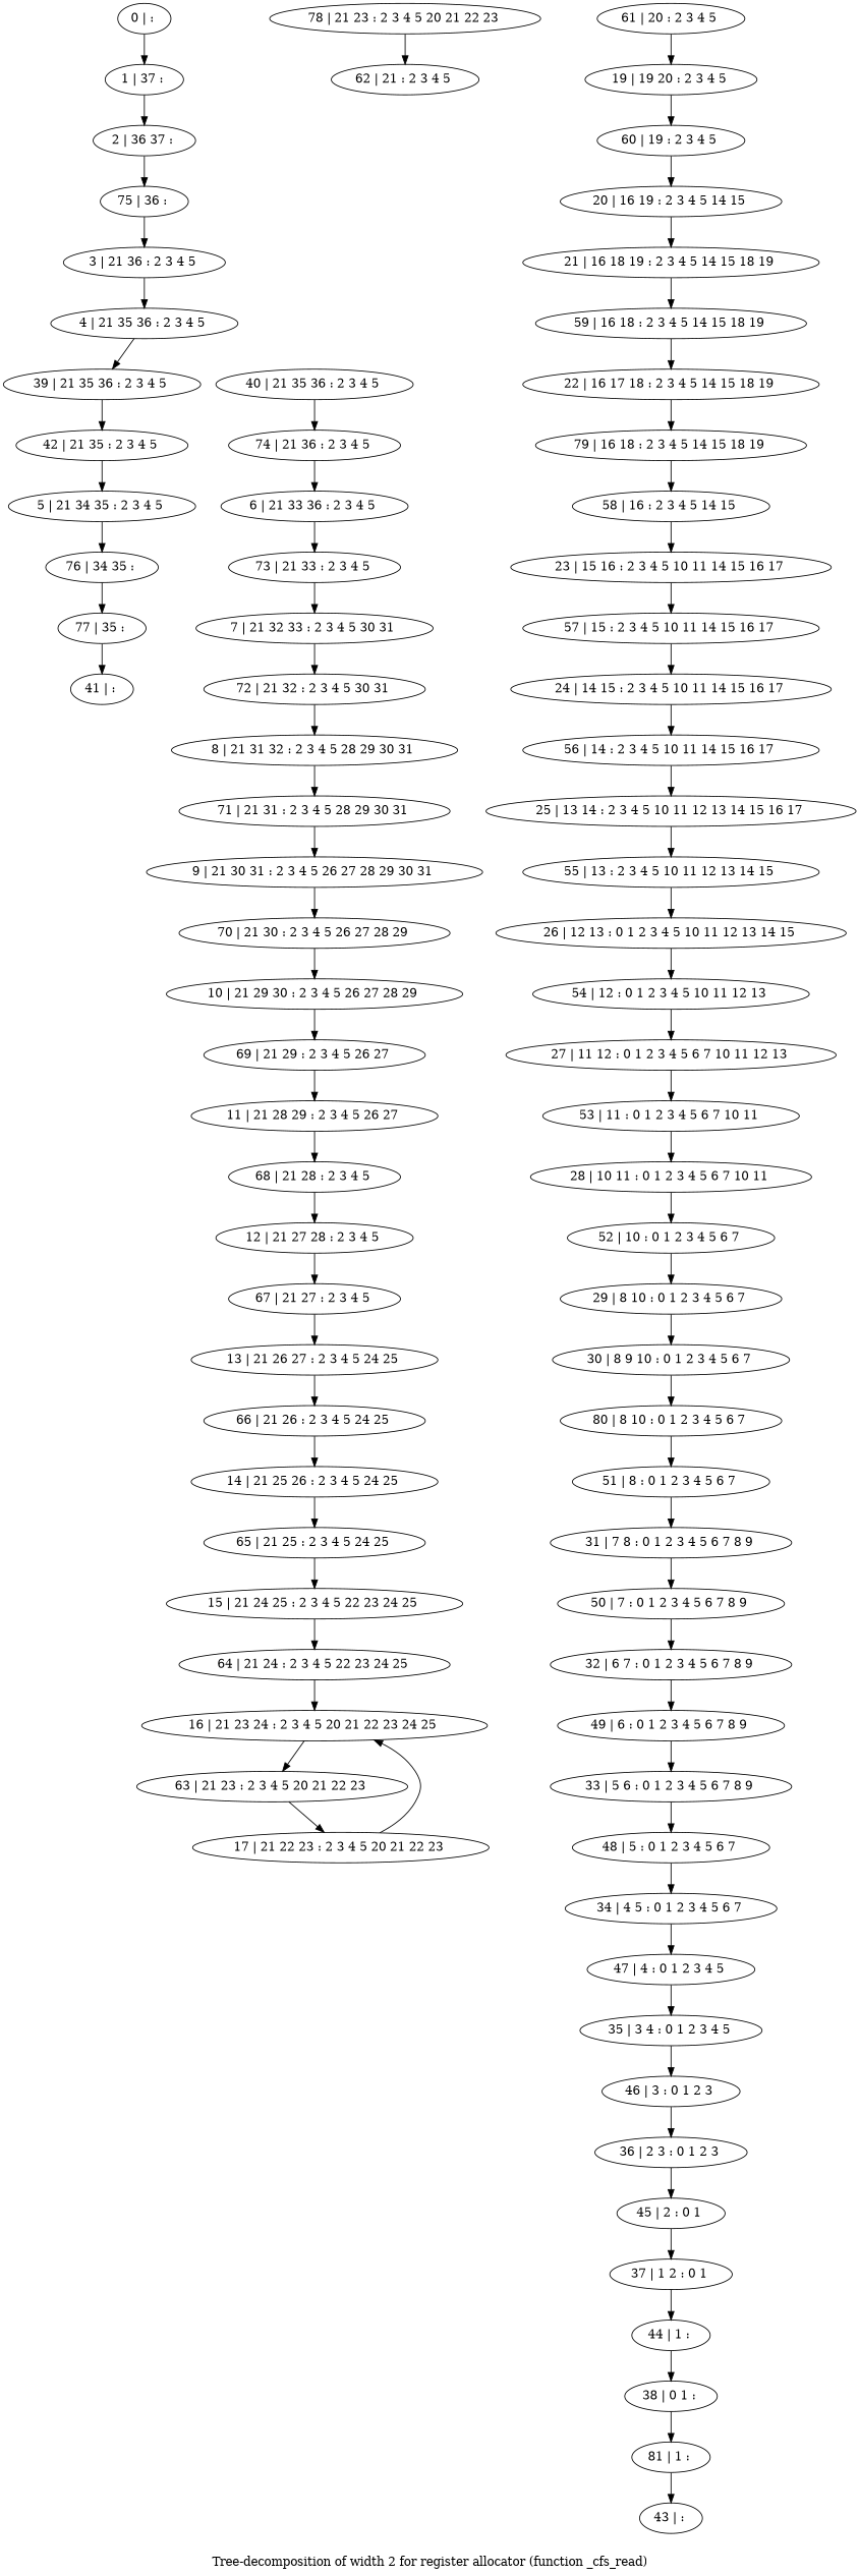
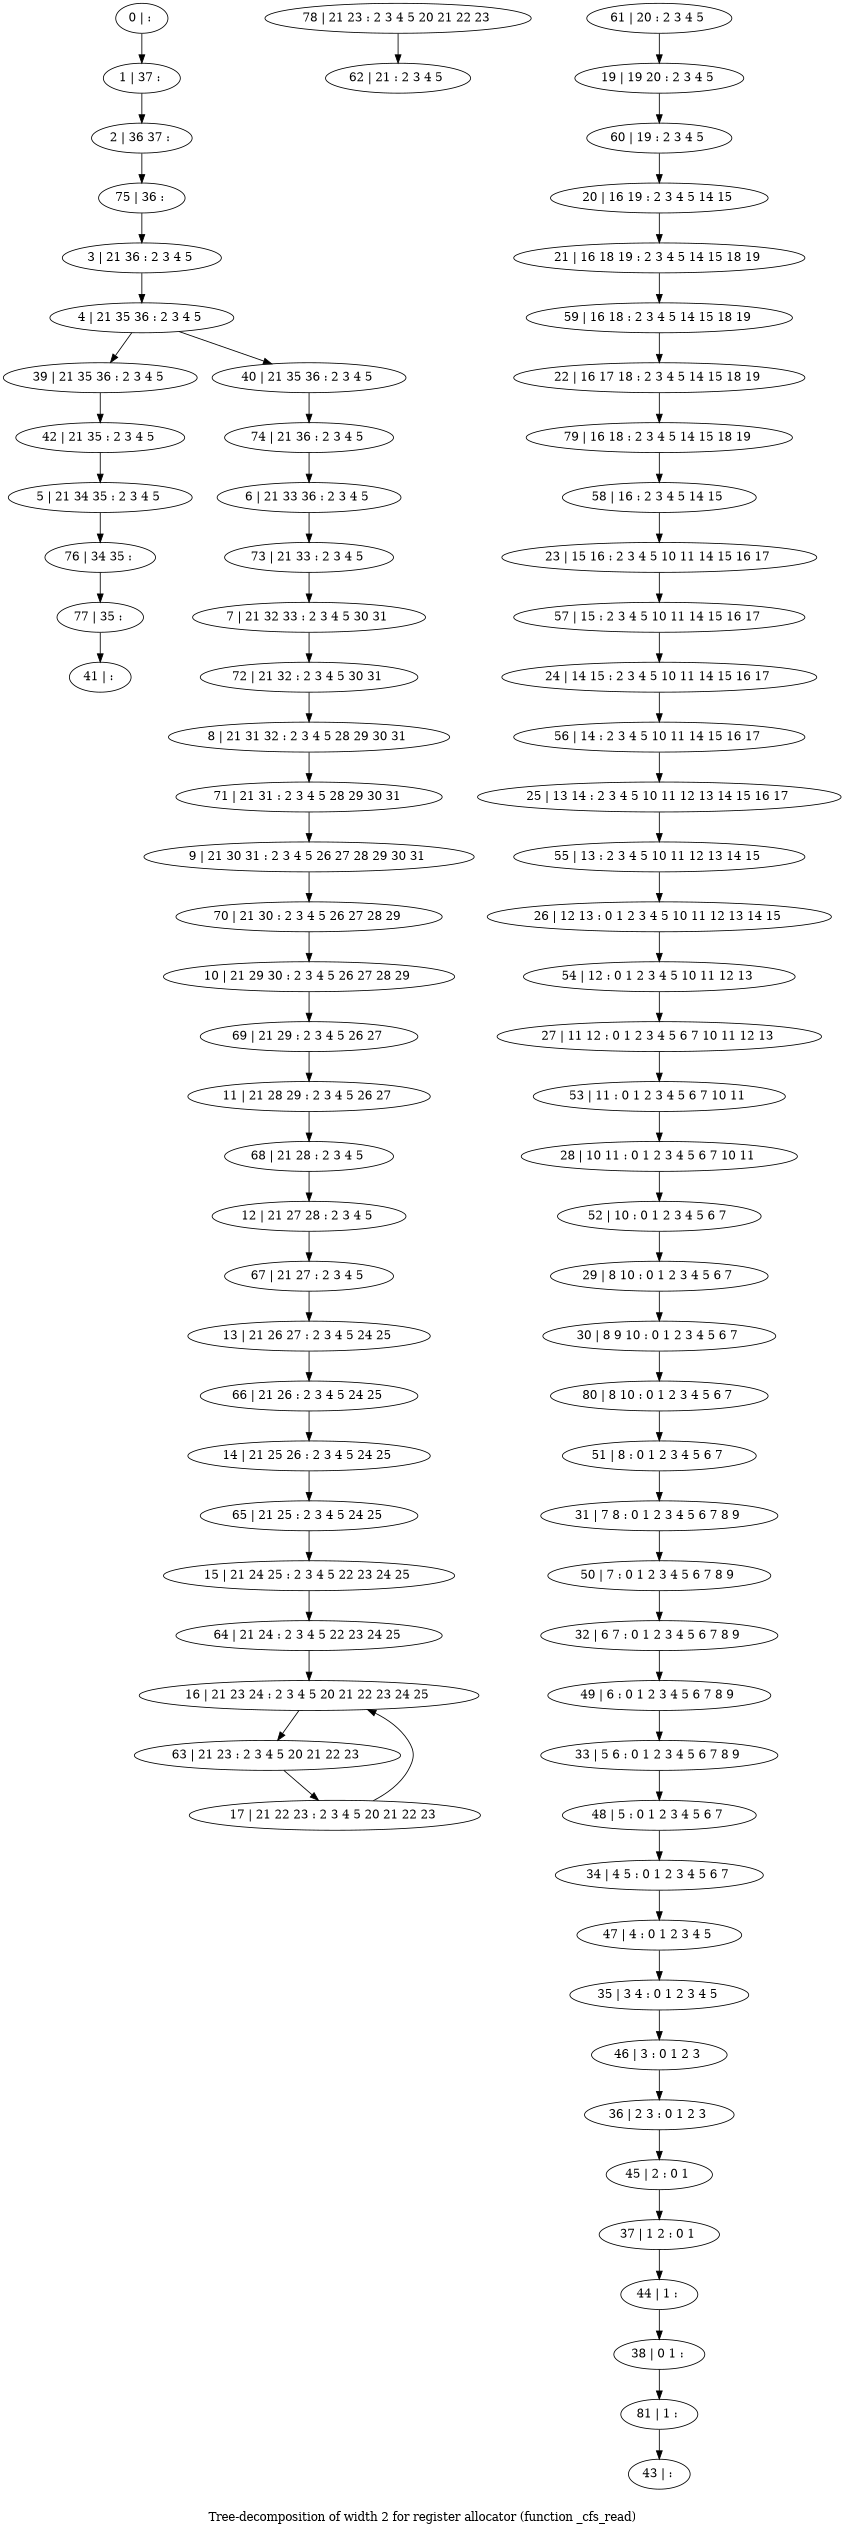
  digraph {
    label="Tree-decomposition of width 2 for register allocator (function _cfs_read)"
    n1 [label="0 | : "]
    n2 [label="1 | 37 : "]
    n3 [label="2 | 36 37 : "]
    n4 [label="75 | 36 : "]
    n5 [label="3 | 21 36 : 2 3 4 5 "]
    n6 [label="4 | 21 35 36 : 2 3 4 5 "]
    n7 [label="39 | 21 35 36 : 2 3 4 5 "]
    n8 [label="40 | 21 35 36 : 2 3 4 5 "]
    n9 [label="42 | 21 35 : 2 3 4 5 "]
    n10 [label="74 | 21 36 : 2 3 4 5 "]
    n11 [label="5 | 21 34 35 : 2 3 4 5 "]
    n12 [label="76 | 34 35 : "]
    n13 [label="77 | 35 : "]
    n14 [label="6 | 21 33 36 : 2 3 4 5 "]
    n15 [label="73 | 21 33 : 2 3 4 5 "]
    n16 [label="7 | 21 32 33 : 2 3 4 5 30 31 "]
    n17 [label="72 | 21 32 : 2 3 4 5 30 31 "]
    n18 [label="8 | 21 31 32 : 2 3 4 5 28 29 30 31 "]
    n19 [label="71 | 21 31 : 2 3 4 5 28 29 30 31 "]
    n20 [label="9 | 21 30 31 : 2 3 4 5 26 27 28 29 30 31 "]
    n21 [label="70 | 21 30 : 2 3 4 5 26 27 28 29 "]
    n22 [label="10 | 21 29 30 : 2 3 4 5 26 27 28 29 "]
    n23 [label="69 | 21 29 : 2 3 4 5 26 27 "]
    n24 [label="11 | 21 28 29 : 2 3 4 5 26 27 "]
    n25 [label="68 | 21 28 : 2 3 4 5 "]
    n26 [label="12 | 21 27 28 : 2 3 4 5 "]
    n27 [label="67 | 21 27 : 2 3 4 5 "]
    n28 [label="13 | 21 26 27 : 2 3 4 5 24 25 "]
    n29 [label="66 | 21 26 : 2 3 4 5 24 25 "]
    n30 [label="14 | 21 25 26 : 2 3 4 5 24 25 "]
    n31 [label="65 | 21 25 : 2 3 4 5 24 25 "]
    n32 [label="15 | 21 24 25 : 2 3 4 5 22 23 24 25 "]
    n33 [label="64 | 21 24 : 2 3 4 5 22 23 24 25 "]
    n34 [label="16 | 21 23 24 : 2 3 4 5 20 21 22 23 24 25 "]
    n35 [label="63 | 21 23 : 2 3 4 5 20 21 22 23 "]
    n36 [label="17 | 21 22 23 : 2 3 4 5 20 21 22 23 "]
    n37 [label="78 | 21 23 : 2 3 4 5 20 21 22 23 "]
    n38 [label="62 | 21 : 2 3 4 5 "]
    n39 [label="61 | 20 : 2 3 4 5 "]
    n40 [label="19 | 19 20 : 2 3 4 5 "]
    n41 [label="60 | 19 : 2 3 4 5 "]
    n42 [label="20 | 16 19 : 2 3 4 5 14 15 "]
    n43 [label="21 | 16 18 19 : 2 3 4 5 14 15 18 19 "]
    n44 [label="59 | 16 18 : 2 3 4 5 14 15 18 19 "]
    n45 [label="22 | 16 17 18 : 2 3 4 5 14 15 18 19 "]
    n46 [label="79 | 16 18 : 2 3 4 5 14 15 18 19 "]
    n47 [label="58 | 16 : 2 3 4 5 14 15 "]
    n48 [label="23 | 15 16 : 2 3 4 5 10 11 14 15 16 17 "]
    n49 [label="57 | 15 : 2 3 4 5 10 11 14 15 16 17 "]
    n50 [label="24 | 14 15 : 2 3 4 5 10 11 14 15 16 17 "]
    n51 [label="56 | 14 : 2 3 4 5 10 11 14 15 16 17 "]
    n52 [label="25 | 13 14 : 2 3 4 5 10 11 12 13 14 15 16 17 "]
    n53 [label="55 | 13 : 2 3 4 5 10 11 12 13 14 15 "]
    n54 [label="26 | 12 13 : 0 1 2 3 4 5 10 11 12 13 14 15 "]
    n55 [label="54 | 12 : 0 1 2 3 4 5 10 11 12 13 "]
    n56 [label="27 | 11 12 : 0 1 2 3 4 5 6 7 10 11 12 13 "]
    n57 [label="53 | 11 : 0 1 2 3 4 5 6 7 10 11 "]
    n58 [label="28 | 10 11 : 0 1 2 3 4 5 6 7 10 11 "]
    n59 [label="52 | 10 : 0 1 2 3 4 5 6 7 "]
    n60 [label="29 | 8 10 : 0 1 2 3 4 5 6 7 "]
    n61 [label="30 | 8 9 10 : 0 1 2 3 4 5 6 7 "]
    n62 [label="80 | 8 10 : 0 1 2 3 4 5 6 7 "]
    n63 [label="51 | 8 : 0 1 2 3 4 5 6 7 "]
    n64 [label="31 | 7 8 : 0 1 2 3 4 5 6 7 8 9 "]
    n65 [label="50 | 7 : 0 1 2 3 4 5 6 7 8 9 "]
    n66 [label="32 | 6 7 : 0 1 2 3 4 5 6 7 8 9 "]
    n67 [label="49 | 6 : 0 1 2 3 4 5 6 7 8 9 "]
    n68 [label="33 | 5 6 : 0 1 2 3 4 5 6 7 8 9 "]
    n69 [label="48 | 5 : 0 1 2 3 4 5 6 7 "]
    n70 [label="34 | 4 5 : 0 1 2 3 4 5 6 7 "]
    n71 [label="47 | 4 : 0 1 2 3 4 5 "]
    n72 [label="35 | 3 4 : 0 1 2 3 4 5 "]
    n73 [label="46 | 3 : 0 1 2 3 "]
    n74 [label="36 | 2 3 : 0 1 2 3 "]
    n75 [label="45 | 2 : 0 1 "]
    n76 [label="37 | 1 2 : 0 1 "]
    n77 [label="44 | 1 : "]
    n78 [label="38 | 0 1 : "]
    n79 [label="81 | 1 : "]
    n80 [label="43 | : "]
    n81 [label="41 | : "]
    n1 -> n2
    n2 -> n3
    n3 -> n4
    n4 -> n5
    n5 -> n6
    n6 -> n7
+   n6 -> n8
    n7 -> n9
    n8 -> n10
    n9 -> n11
    n10 -> n14
    n11 -> n12
    n12 -> n13
    n13 -> n81
    n14 -> n15
    n15 -> n16
    n16 -> n17
    n17 -> n18
    n18 -> n19
    n19 -> n20
    n20 -> n21
    n21 -> n22
    n22 -> n23
    n23 -> n24
    n24 -> n25
    n25 -> n26
    n26 -> n27
    n27 -> n28
    n28 -> n29
    n29 -> n30
    n30 -> n31
    n31 -> n32
    n32 -> n33
    n33 -> n34
    n34 -> n35
    n35 -> n36
    n36 -> n34
    n37 -> n38
    n39 -> n40
    n40 -> n41
    n41 -> n42
    n42 -> n43
    n43 -> n44
    n44 -> n45
    n45 -> n46
    n46 -> n47
    n47 -> n48
    n48 -> n49
    n49 -> n50
    n50 -> n51
    n51 -> n52
    n52 -> n53
    n53 -> n54
    n54 -> n55
    n55 -> n56
    n56 -> n57
    n57 -> n58
    n58 -> n59
    n59 -> n60
    n60 -> n61
    n61 -> n62
    n62 -> n63
    n63 -> n64
    n64 -> n65
    n65 -> n66
    n66 -> n67
    n67 -> n68
    n68 -> n69
    n69 -> n70
    n70 -> n71
    n71 -> n72
    n72 -> n73
    n73 -> n74
    n74 -> n75
    n75 -> n76
    n76 -> n77
    n77 -> n78
    n78 -> n79
    n79 -> n80
  }
